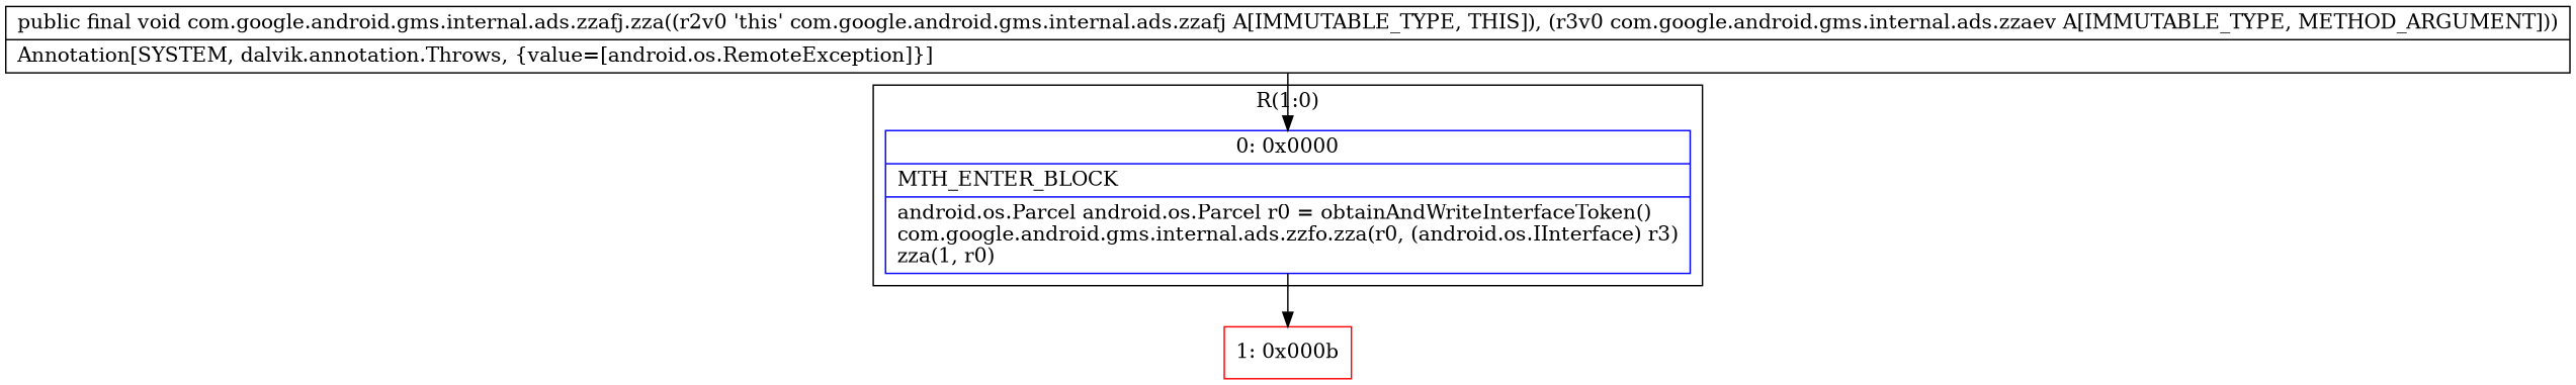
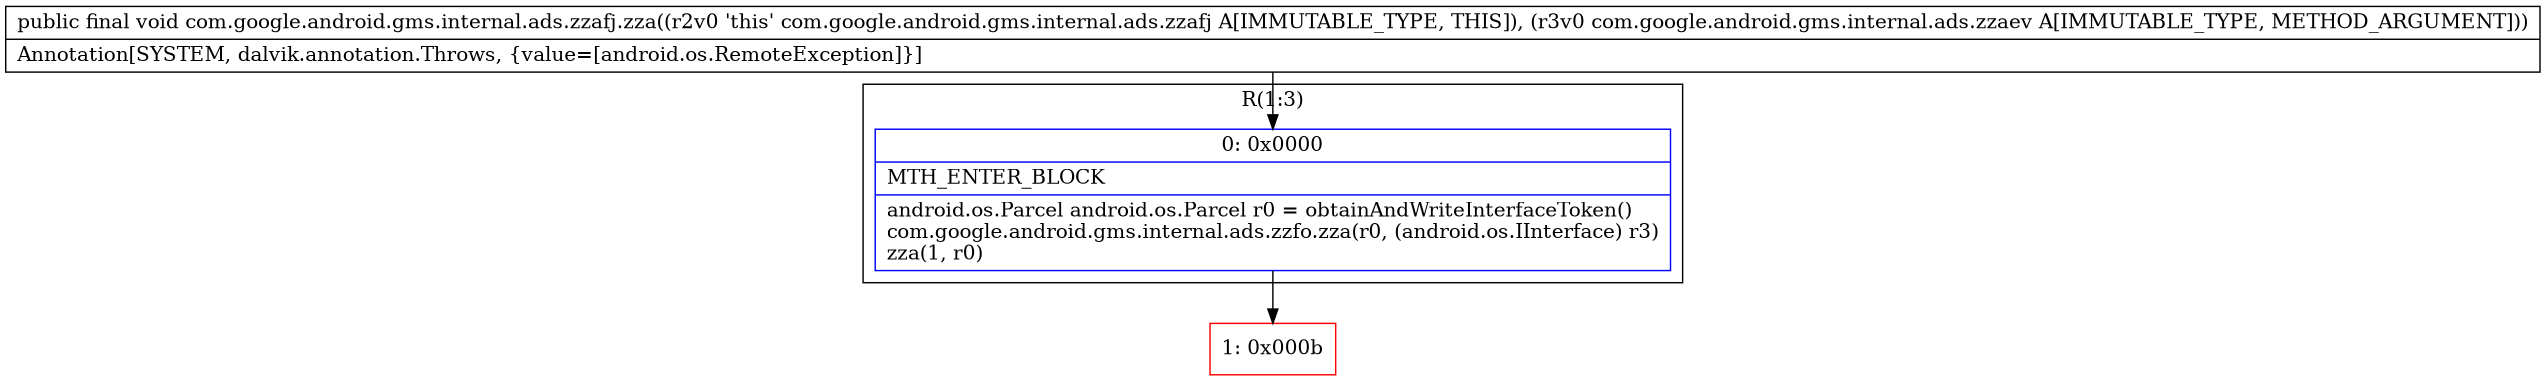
  digraph {
    node [shape=record]
    n1 [color=blue label="{0\:\ 0x0000|MTH_ENTER_BLOCK\l|android.os.Parcel android.os.Parcel r0 = obtainAndWriteInterfaceToken()\lcom.google.android.gms.internal.ads.zzfo.zza(r0, (android.os.IInterface) r3)\lzza(1, r0)\l}"]
    n2 [color=red label="{1\:\ 0x000b}"]
    n3 [label="{public final void com.google.android.gms.internal.ads.zzafj.zza((r2v0 'this' com.google.android.gms.internal.ads.zzafj A[IMMUTABLE_TYPE, THIS]), (r3v0 com.google.android.gms.internal.ads.zzaev A[IMMUTABLE_TYPE, METHOD_ARGUMENT]))  | Annotation[SYSTEM, dalvik.annotation.Throws, \{value=[android.os.RemoteException]\}]\l}"]
    subgraph cluster_1 {
-     label="R(1:0)"
+     label="R(1:3)"
      n1
    }
    n1 -> n2
    n3 -> n1
  }
